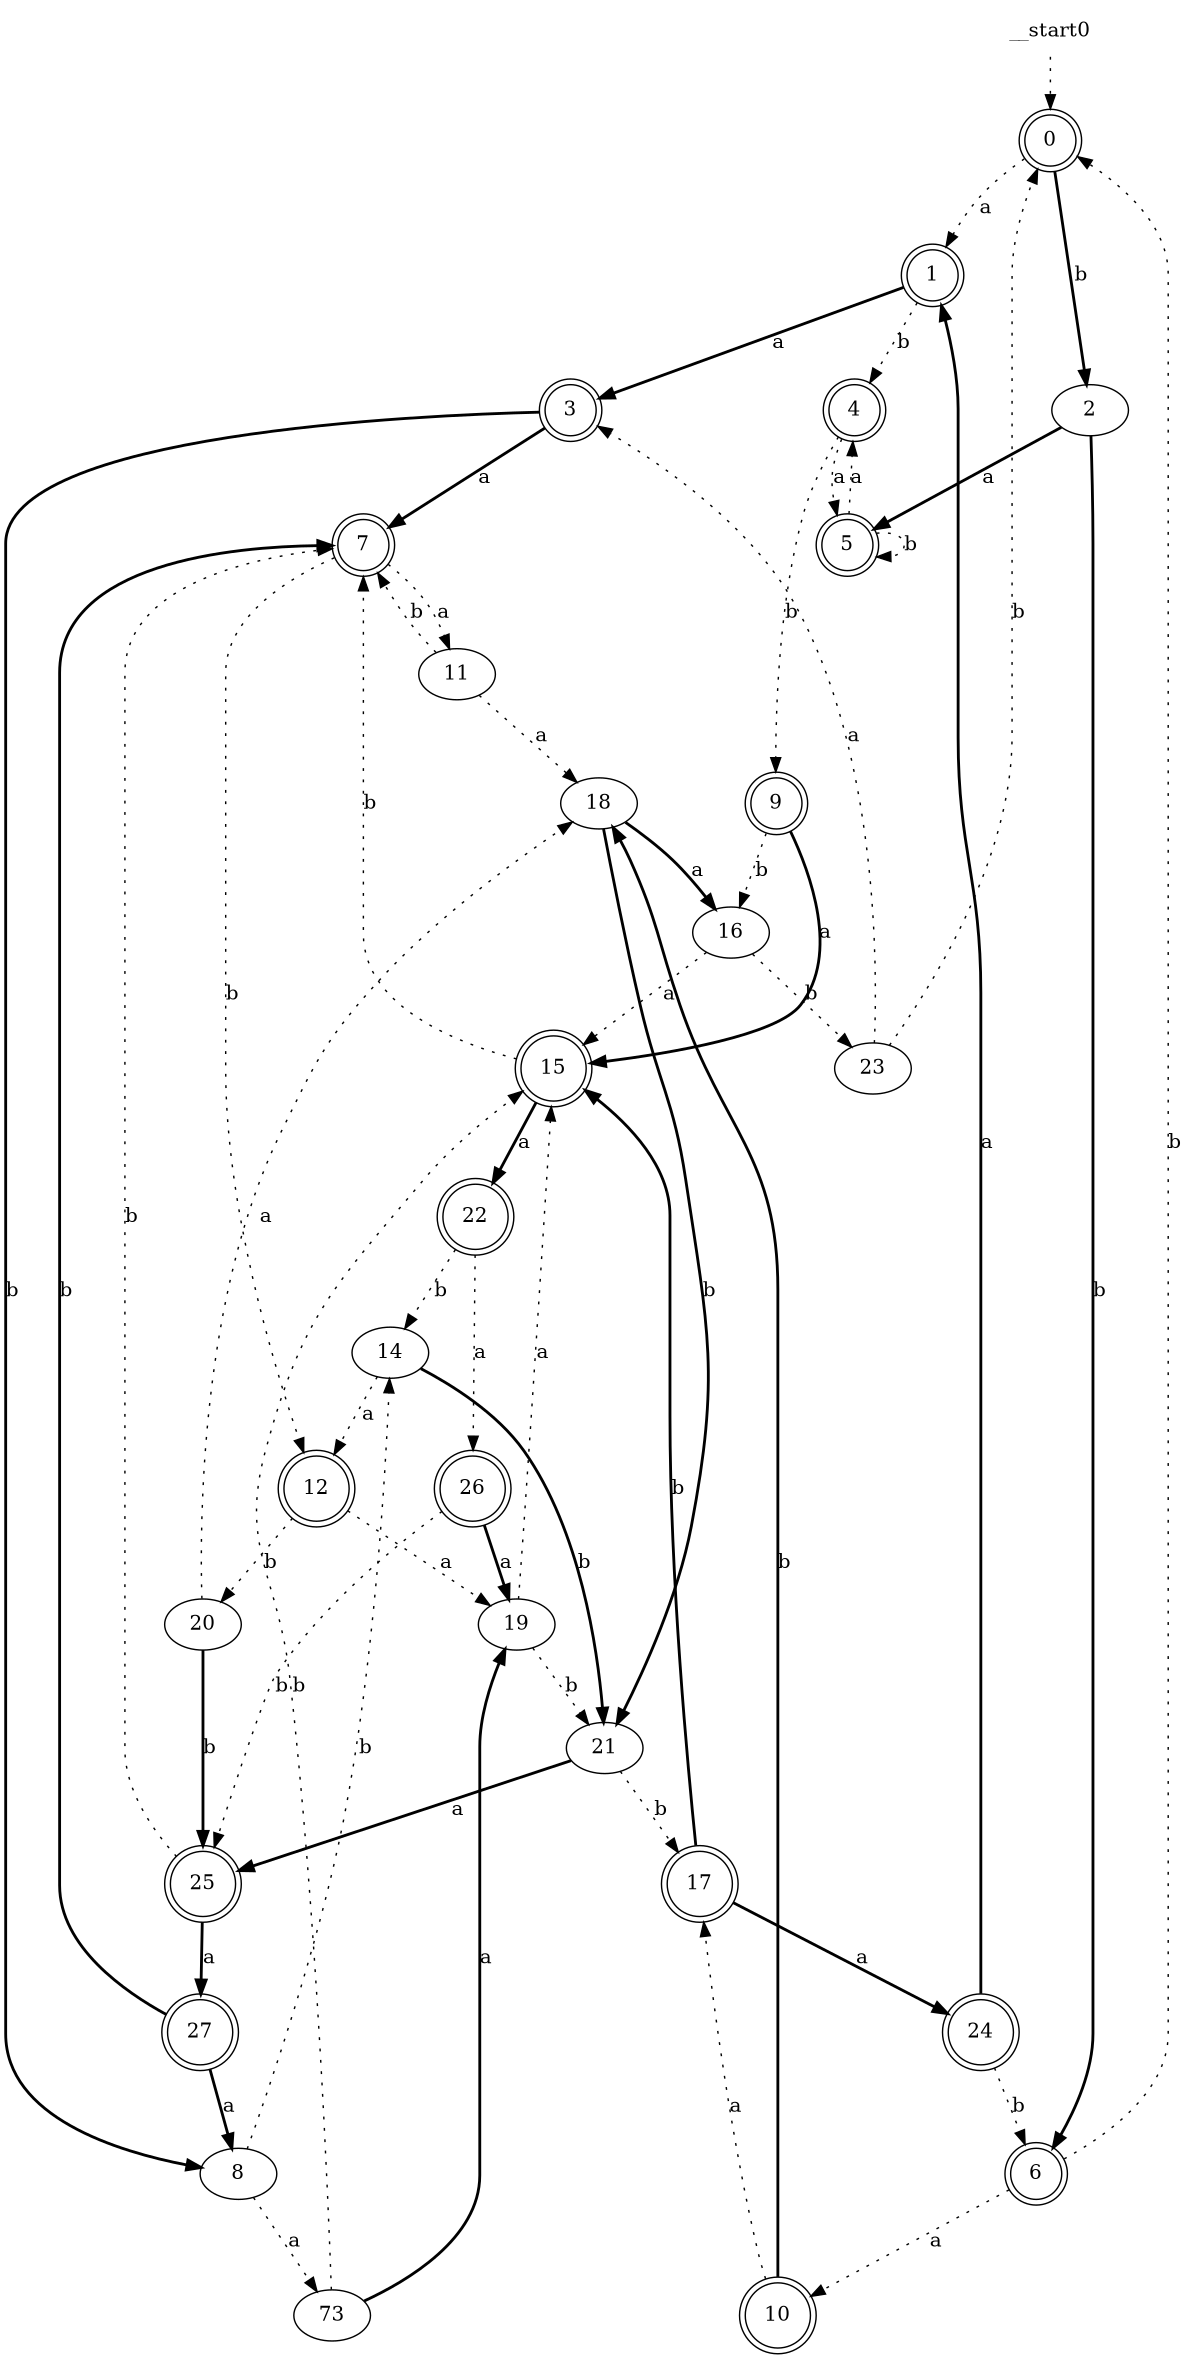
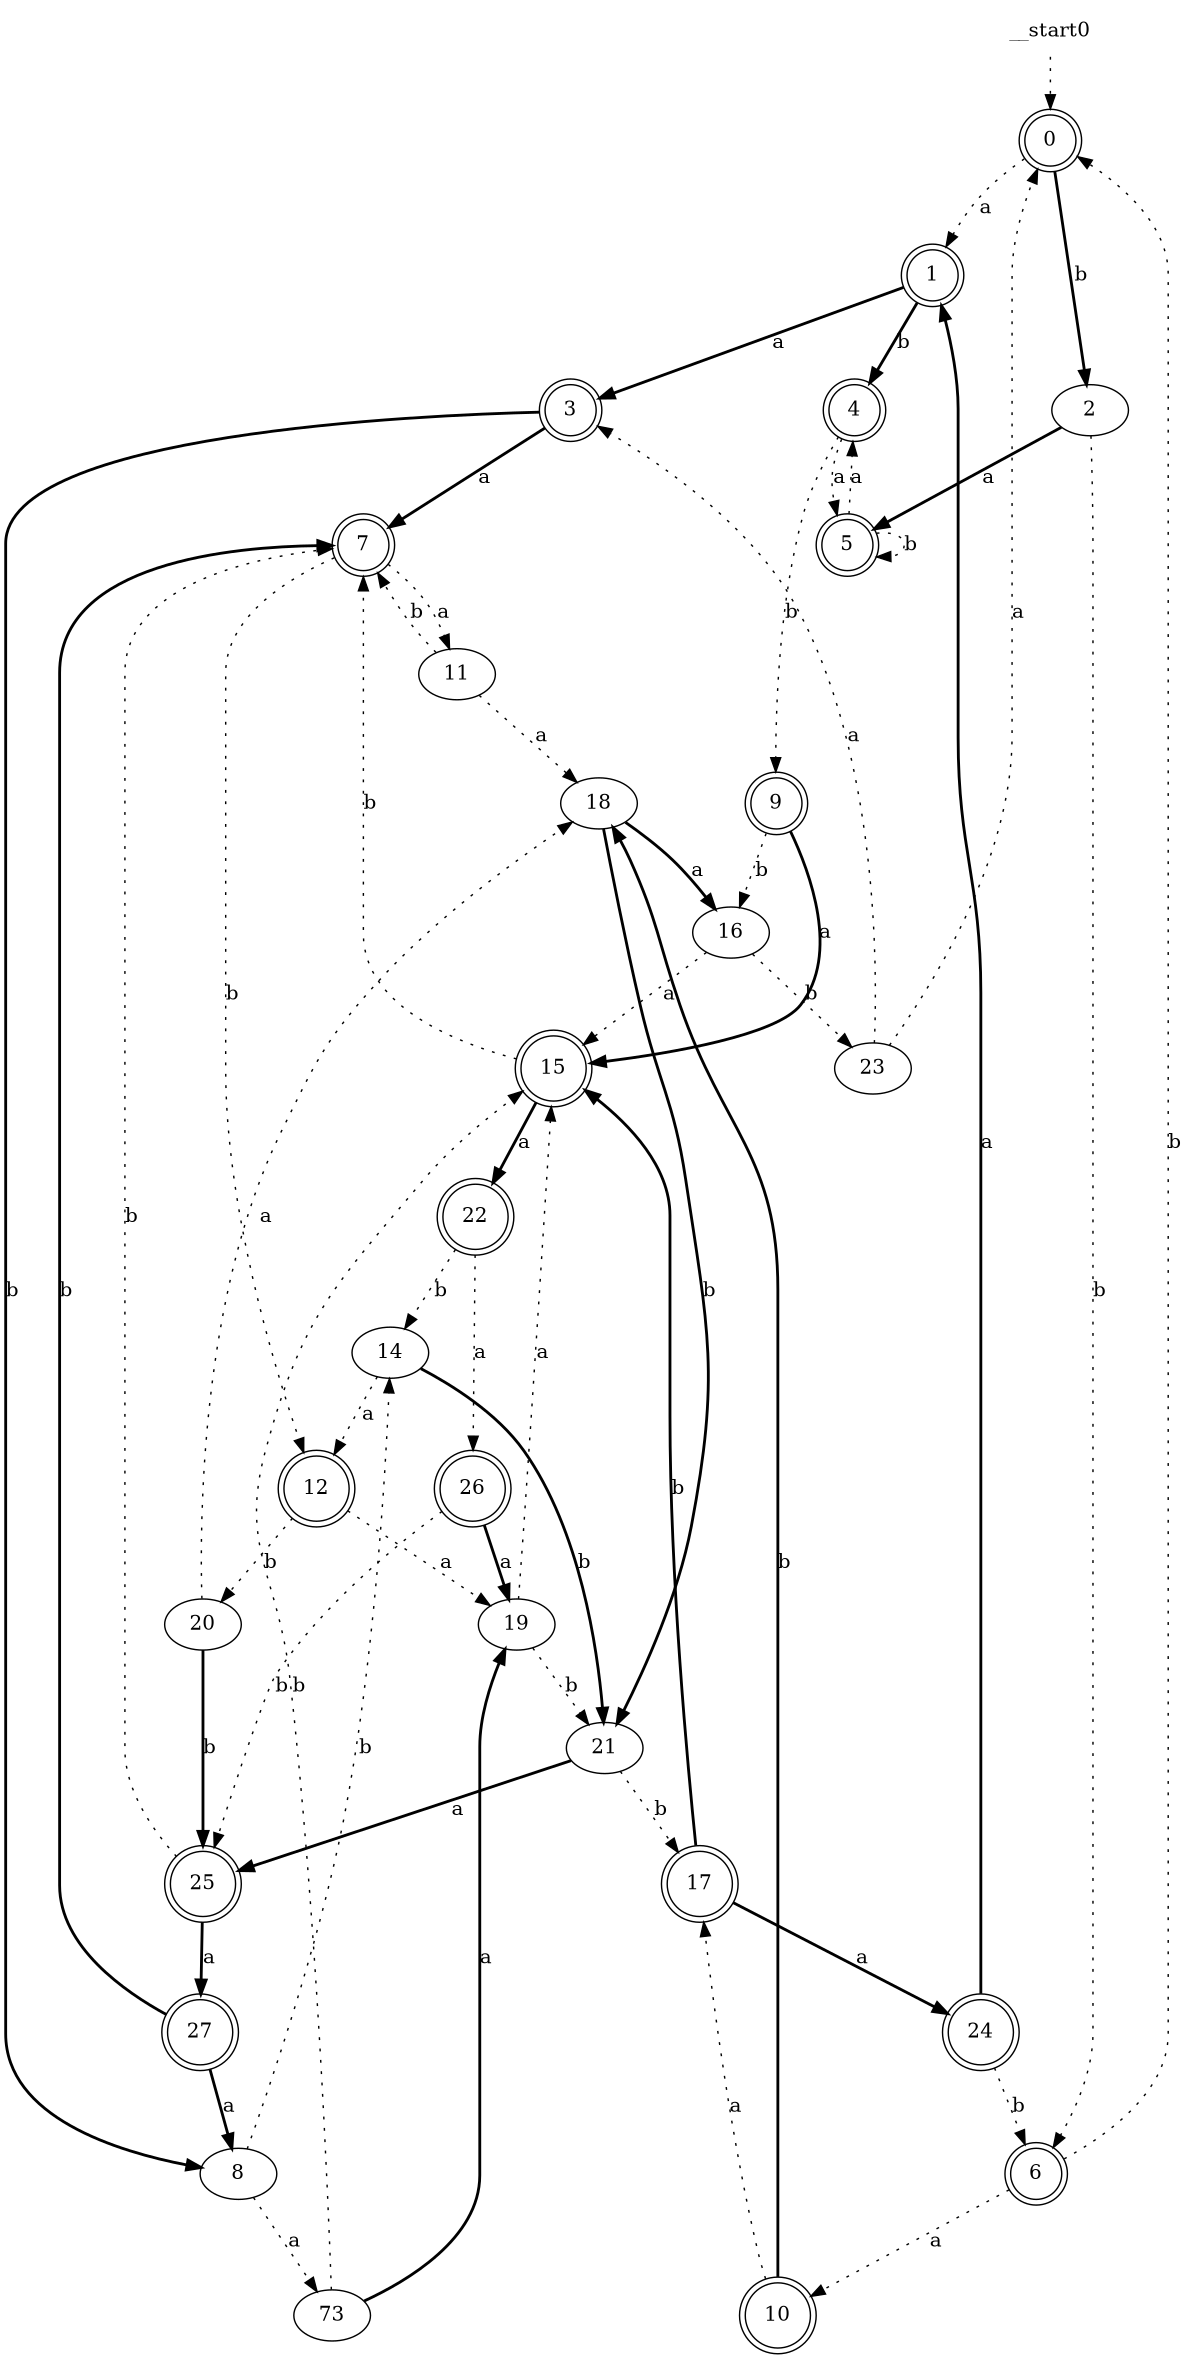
  digraph {
    node [shape=doublecircle]
    edge [style=dotted]
    __start0 [shape=none]
    0
    1
    2 [shape=""]
    3
    4
    5
    6
    7
    8 [shape=""]
    9
    10
    11 [shape=""]
    12
    n15 [label=73 shape=""]
    14 [shape=""]
    15
    16 [shape=""]
    17
    18 [shape=""]
    19 [shape=""]
    20 [shape=""]
    21 [shape=""]
    22
    23 [shape=""]
    24
    25
    26
    27
    __start0 -> 0
    0 -> 1 [label=a]
    0 -> 2 [label=b style=bold]
    1 -> 3 [label=a style=bold]
-   1 -> 4 [label=b]
+   1 -> 4 [label=b style=bold]
    2 -> 5 [label=a style=bold]
-   2 -> 6 [label=b style=bold]
+   2 -> 6 [label=b]
    3 -> 7 [label=a style=bold]
    3 -> 8 [label=b style=bold]
    4 -> 5 [label=a]
    4 -> 9 [label=b]
    5 -> 4 [label=a]
    5 -> 5 [label=b]
    6 -> 0 [label=b]
    6 -> 10 [label=a]
    7 -> 11 [label=a]
    7 -> 12 [label=b]
    8 -> n15 [label=a]
    8 -> 14 [label=b]
    9 -> 15 [label=a style=bold]
    9 -> 16 [label=b]
    10 -> 17 [label=a]
    10 -> 18 [label=b style=bold]
    11 -> 7 [label=b]
    11 -> 18 [label=a]
    12 -> 19 [label=a]
    12 -> 20 [label=b]
    n15 -> 15 [label=b]
    n15 -> 19 [label=a style=bold]
    14 -> 12 [label=a]
    14 -> 21 [label=b style=bold]
    15 -> 7 [label=b]
    15 -> 22 [label=a style=bold]
    16 -> 15 [label=a]
    16 -> 23 [label=b]
    17 -> 15 [label=b style=bold]
    17 -> 24 [label=a style=bold]
    18 -> 16 [label=a style=bold]
    18 -> 21 [label=b style=bold]
    19 -> 15 [label=a]
    19 -> 21 [label=b]
    20 -> 18 [label=a]
    20 -> 25 [label=b style=bold]
    21 -> 17 [label=b]
    21 -> 25 [label=a style=bold]
    22 -> 14 [label=b]
    22 -> 26 [label=a]
-   23 -> 0 [label=b]
+   23 -> 0 [label=a]
    23 -> 3 [label=a]
    24 -> 1 [label=a style=bold]
    24 -> 6 [label=b]
    25 -> 7 [label=b]
    25 -> 27 [label=a style=bold]
    26 -> 19 [label=a style=bold]
    26 -> 25 [label=b]
    27 -> 7 [label=b style=bold]
    27 -> 8 [label=a style=bold]
  }
